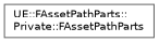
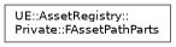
  digraph {
    rankdir=LR
-   n1 [color=grey40 fillcolor=white fontname=Helvetica fontsize=10 height=0.2 label="UE::FAssetPathParts::\lPrivate::FAssetPathParts" shape=box style=filled width=0.4]
+   n1 [color=grey40 fillcolor=white fontname=Helvetica fontsize=10 height=0.2 label="UE::AssetRegistry::\lPrivate::FAssetPathParts" shape=box style=filled width=0.4]
  }
